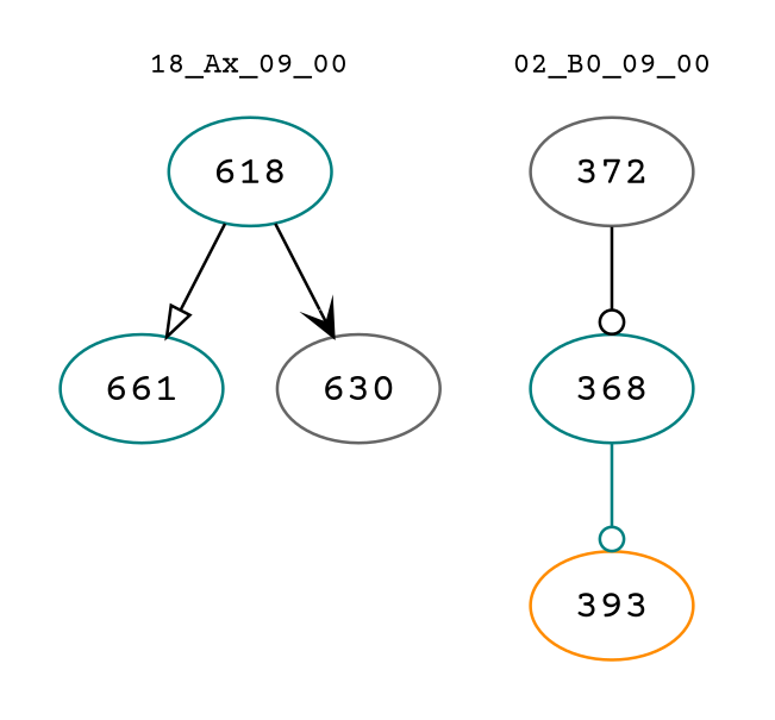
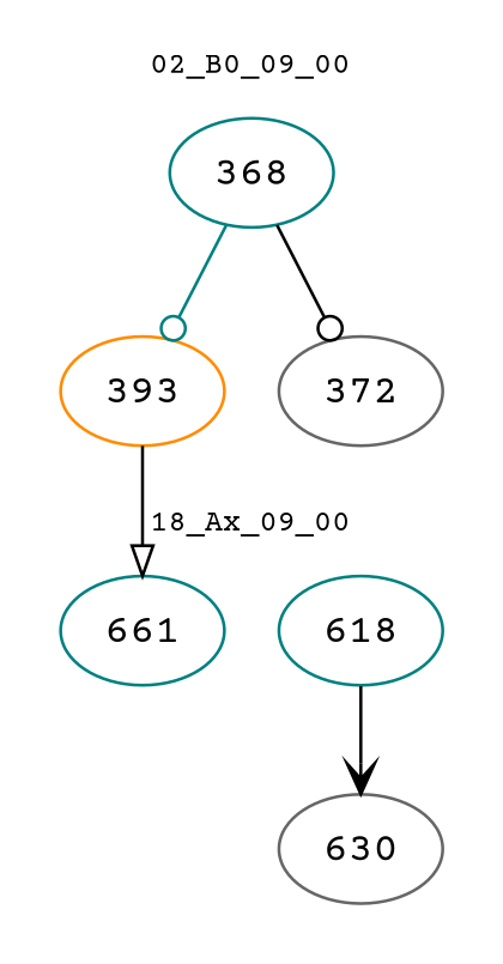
  digraph {
    fontname="Courier Prime"
    node [color=teal fontname="Courier Prime"]
    edge [arrowhead=odot color=black fontname="Courier Prime"]
    n1 [label=618]
    n2 [label=661]
    n3 [color=gray40 label=630]
    n4 [label=368]
    n5 [color=darkorange label=393]
    n6 [color=gray40 label=372]
    subgraph cluster_1 {
      color=white
      fontsize=10
      label="18_Ax_09_00"
      n1
      n2
      n3
    }
    subgraph cluster_2 {
      color=white
      fontsize=10
      label="02_B0_09_00"
      n4
      n5
      n6
    }
-   n1 -> n2 [arrowhead=onormal]
+   n5 -> n2 [arrowhead=onormal]
    n1 -> n3 [arrowhead=vee]
    n4 -> n5 [color=teal]
-   n6 -> n4
+   n4 -> n6
  }
